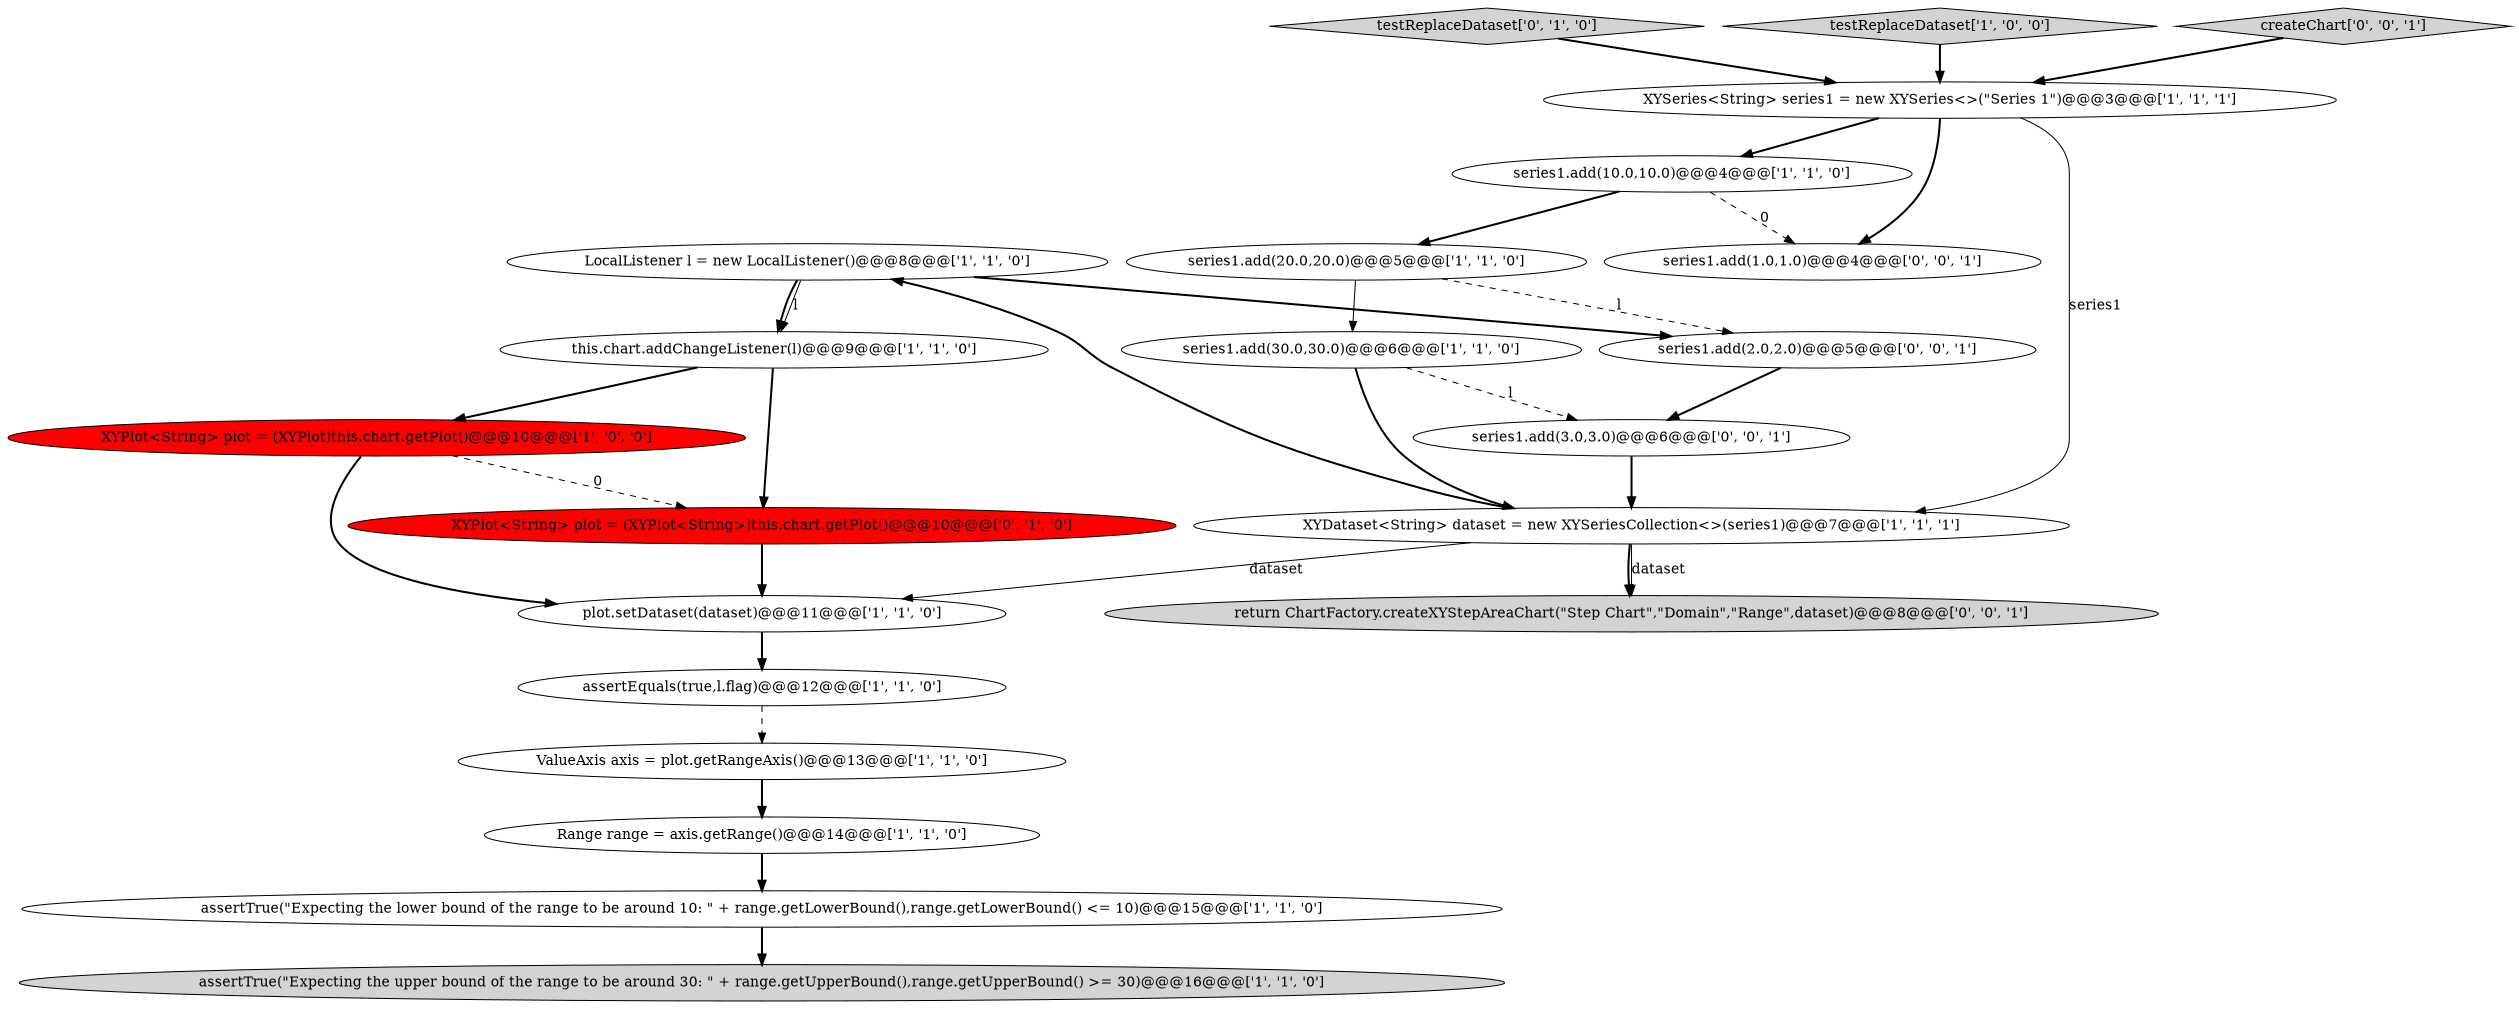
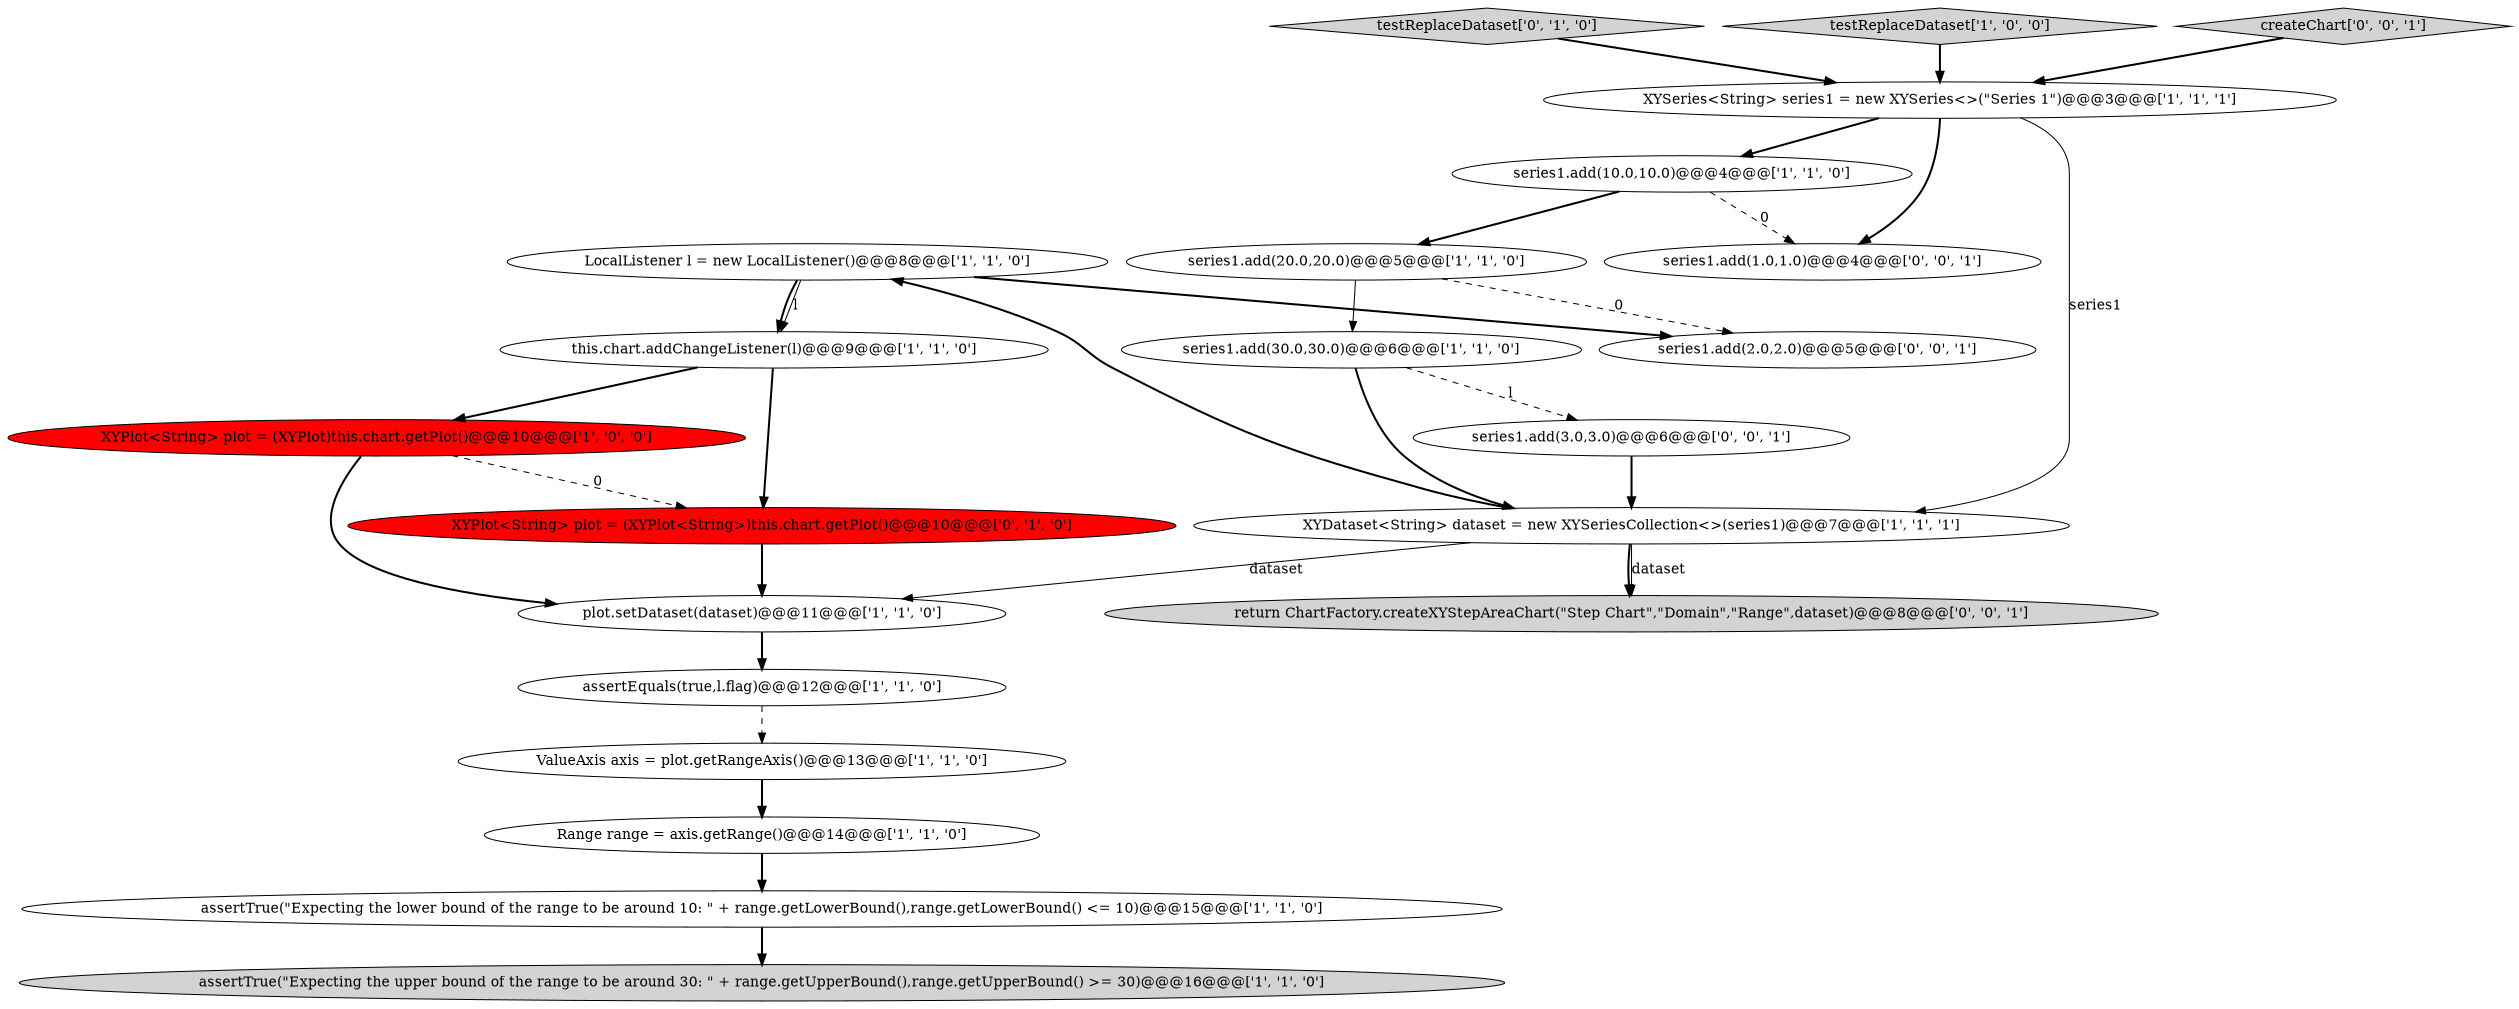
  digraph {
    node [fillcolor=white shape=ellipse style=filled]
    edge [style=bold]
    n1 [fillcolor=red label="XYPlot<String> plot = (XYPlot)this.chart.getPlot()@@@10@@@['1', '0', '0']"]
    n2 [label="plot.setDataset(dataset)@@@11@@@['1', '1', '0']"]
    n3 [fillcolor=red label="XYPlot<String> plot = (XYPlot<String>)this.chart.getPlot()@@@10@@@['0', '1', '0']"]
    n4 [label="assertEquals(true,l.flag)@@@12@@@['1', '1', '0']"]
    n5 [label="series1.add(20.0,20.0)@@@5@@@['1', '1', '0']"]
    n6 [label="series1.add(2.0,2.0)@@@5@@@['0', '0', '1']"]
    n7 [label="series1.add(30.0,30.0)@@@6@@@['1', '1', '0']"]
    n8 [label="series1.add(3.0,3.0)@@@6@@@['0', '0', '1']"]
    n9 [label="XYDataset<String> dataset = new XYSeriesCollection<>(series1)@@@7@@@['1', '1', '1']"]
    n10 [fillcolor=lightgray label="testReplaceDataset['0', '1', '0']" shape=diamond]
    n11 [label="XYSeries<String> series1 = new XYSeries<>(\"Series 1\")@@@3@@@['1', '1', '1']"]
    n12 [label="series1.add(10.0,10.0)@@@4@@@['1', '1', '0']"]
    n13 [label="series1.add(1.0,1.0)@@@4@@@['0', '0', '1']"]
    n14 [label="Range range = axis.getRange()@@@14@@@['1', '1', '0']"]
    n15 [label="assertTrue(\"Expecting the lower bound of the range to be around 10: \" + range.getLowerBound(),range.getLowerBound() <= 10)@@@15@@@['1', '1', '0']"]
    n16 [fillcolor=lightgray label="assertTrue(\"Expecting the upper bound of the range to be around 30: \" + range.getUpperBound(),range.getUpperBound() >= 30)@@@16@@@['1', '1', '0']"]
    n17 [label="this.chart.addChangeListener(l)@@@9@@@['1', '1', '0']"]
    n18 [fillcolor=lightgray label="return ChartFactory.createXYStepAreaChart(\"Step Chart\",\"Domain\",\"Range\",dataset)@@@8@@@['0', '0', '1']"]
    n19 [label="LocalListener l = new LocalListener()@@@8@@@['1', '1', '0']"]
    n20 [fillcolor=lightgray label="testReplaceDataset['1', '0', '0']" shape=diamond]
    n21 [label="ValueAxis axis = plot.getRangeAxis()@@@13@@@['1', '1', '0']"]
    n22 [fillcolor=lightgray label="createChart['0', '0', '1']" shape=diamond]
    n1 -> n2
    n1 -> n3 [label=0 style=dashed]
    n2 -> n4
    n3 -> n2
    n4 -> n21 [style=dashed]
-   n5 -> n6 [label=l style=dashed]
+   n5 -> n6 [label=0 style=dashed]
    n5 -> n7 [style=solid]
-   n6 -> n8
    n7 -> n8 [label=l style=dashed]
    n7 -> n9
    n8 -> n9
    n9 -> n2 [label=dataset style=solid]
    n9 -> n18 [label=dataset style=solid]
    n9 -> n18
    n9 -> n19
    n10 -> n11
    n11 -> n9 [label=series1 style=solid]
    n11 -> n12
    n11 -> n13
    n12 -> n5
    n12 -> n13 [label=0 style=dashed]
    n14 -> n15
    n15 -> n16
    n17 -> n1
    n17 -> n3
    n19 -> n6
    n19 -> n17 [label=l style=solid]
    n19 -> n17
    n20 -> n11
    n21 -> n14
    n22 -> n11
  }
